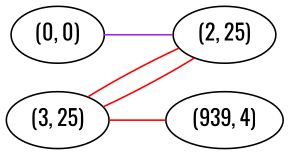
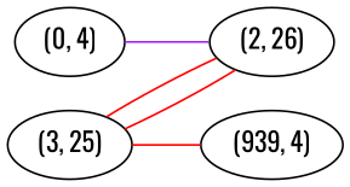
  graph {
    fontname=Oswald
    rankdir=LR
    node [fontname=Oswald]
    edge [color=red fontname=Oswald weight=1]
-   "(0, 0)"
-   "(2, 25)"
+   "(0, 0)" [label="(0, 4)"]
+   "(2, 25)" [label="(2, 26)"]
    "(3, 25)"
    n4 [label="(939, 4)"]
    "(0, 0)" -- "(2, 25)" [color=purple weight=4]
    "(3, 25)" -- "(2, 25)"
    "(3, 25)" -- "(2, 25)"
    "(3, 25)" -- n4
  }
